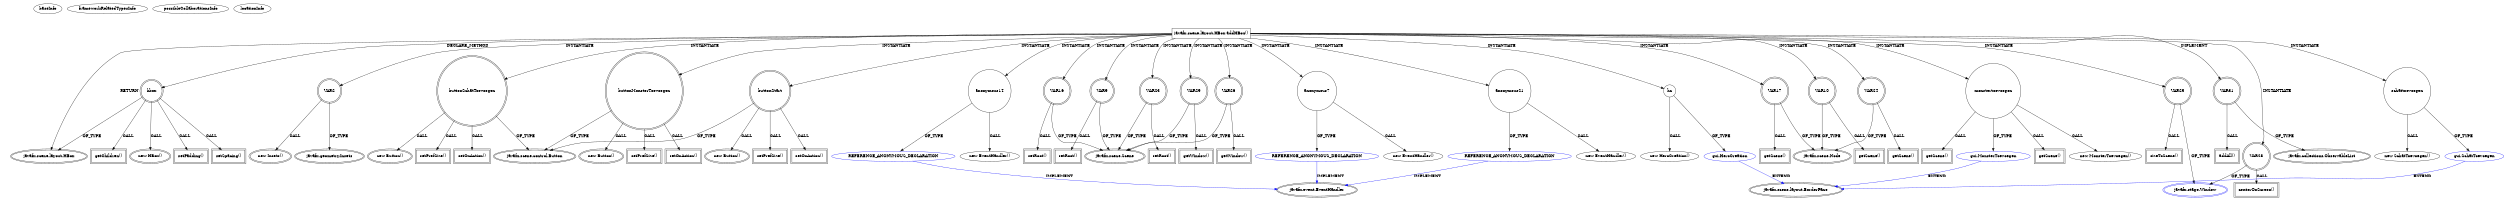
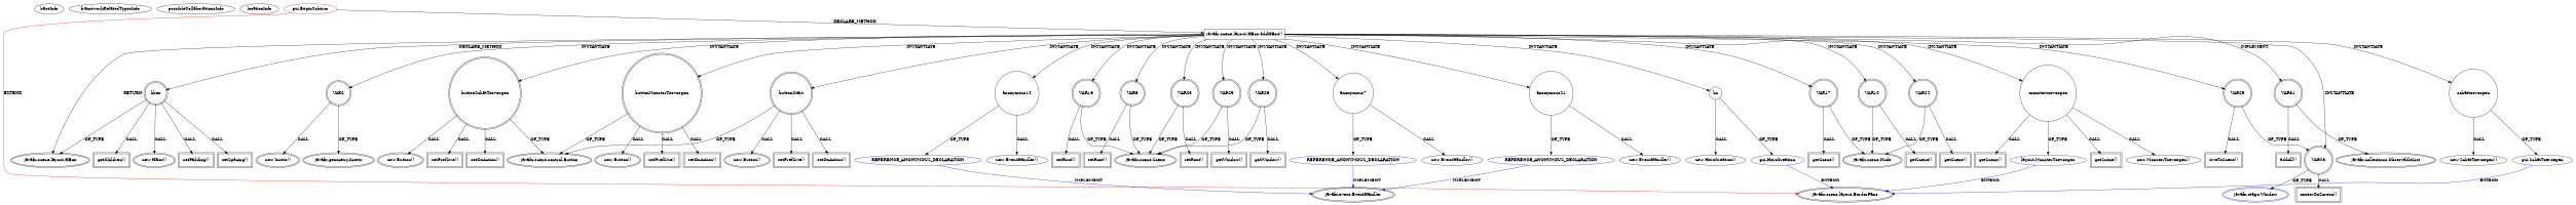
  digraph {
    node [isFrameworkType=true vertexType=VARIABLE_EXPRESION peripheries=2]
    baseInfo [category=extension_graph graphId=366 isAnonymous=false possibleRelation=true isFrameworkType="" vertexType="" peripheries=""]
    frameworkRelatedTypesInfo [0="javafx.scene.layout.BorderPane" isFrameworkType="" vertexType="" peripheries=""]
    possibleCollaborationsInfo [0="366~CLIENT_METHOD_DECLARATION-INSTANTIATION-~javafx.scene.layout.BorderPane ~javafx.event.EventHandler ~false~true" 1="366~CLIENT_METHOD_DECLARATION-INSTANTIATION-~javafx.scene.layout.BorderPane ~javafx.scene.layout.BorderPane ~false~false" isFrameworkType="" vertexType="" peripheries=""]
    locationInfo [contextSignature=BeginScherm filePath="/Dieuken-rpg/rpg-master/src/gui/BeginScherm.java" graphId=366 projectName="Dieuken-rpg" isFrameworkType="" vertexType="" peripheries=""]
+   n5 [color=red isFrameworkType=false label="gui.BeginScherm" vertexType=ROOT_CLIENT_CLASS_DECLARATION peripheries=""]
    n6 [label="javafx.scene.layout.BorderPane" vertexType=FRAMEWORK_CLASS_TYPE]
    n7 [isFrameworkType=false label="javafx.scene.layout.HBox addHBox()" shape=box vertexType=CLIENT_METHOD_DECLARATION peripheries=""]
    n8 [label="javafx.scene.layout.HBox" vertexType=FRAMEWORK_CLASS_TYPE]
    n9 [label=hbox shape=circle]
    n10 [label=VAR2 shape=circle]
    n11 [label=buttonStart shape=circle]
    n12 [isFrameworkType=false label=anonymous7 shape=circle peripheries=""]
    n13 [isFrameworkType=false label=hc shape=circle peripheries=""]
    n14 [label=VAR9 shape=circle]
    n15 [label=VAR10 shape=circle]
    n16 [label=buttonSchatToevoegen shape=circle]
    n17 [isFrameworkType=false label=anonymous14 shape=circle peripheries=""]
    n18 [isFrameworkType=false label=schattoevoegen shape=circle peripheries=""]
    n19 [label=VAR16 shape=circle]
    n20 [label=VAR17 shape=circle]
    n21 [label=buttonMonsterToevoegen shape=circle]
    n22 [isFrameworkType=false label=anonymous21 shape=circle peripheries=""]
    n23 [isFrameworkType=false label=monstertoevoegen shape=circle peripheries=""]
    n24 [label=VAR23 shape=circle]
    n25 [label=VAR24 shape=circle]
    n26 [label=VAR25 shape=circle]
    n27 [label=VAR26 shape=circle]
    n28 [label=VAR28 shape=circle]
    n29 [label=VAR29 shape=circle]
    n30 [label=VAR31 shape=circle]
    n31 [label="new HBox()" vertexType=CONSTRUCTOR_CALL]
    n32 [label="setPadding()" shape=box vertexType=INSIDE_CALL]
    n33 [label="setSpacing()" shape=box vertexType=INSIDE_CALL]
    n34 [label="getChildren()" shape=box vertexType=INSIDE_CALL]
    n35 [label="javafx.geometry.Insets" vertexType=FRAMEWORK_CLASS_TYPE]
    n36 [label="new Insets()" vertexType=CONSTRUCTOR_CALL]
    n37 [label="javafx.scene.control.Button" vertexType=FRAMEWORK_CLASS_TYPE]
    n38 [label="new Button()" vertexType=CONSTRUCTOR_CALL]
    n39 [label="setPrefSize()" shape=box vertexType=INSIDE_CALL]
    n40 [label="setOnAction()" shape=box vertexType=INSIDE_CALL]
    n41 [color=blue isFrameworkType=false label=REFERENCE_ANONYMOUS_DECLARATION vertexType=REFERENCE_ANONYMOUS_DECLARATION peripheries=""]
    n42 [isFrameworkType=false label="new EventHandler()" vertexType=CONSTRUCTOR_CALL peripheries=""]
    n43 [color=blue isFrameworkType=false label="gui.HeroCreation" vertexType=REFERENCE_CLIENT_CLASS_DECLARATION peripheries=""]
    n44 [isFrameworkType=false label="new HeroCreation()" vertexType=CONSTRUCTOR_CALL peripheries=""]
    n45 [label="javafx.scene.Scene" vertexType=FRAMEWORK_CLASS_TYPE]
    n46 [label="setRoot()" shape=box vertexType=INSIDE_CALL]
    n47 [label="javafx.scene.Node" vertexType=FRAMEWORK_CLASS_TYPE]
    n48 [label="getScene()" shape=box vertexType=INSIDE_CALL]
    n49 [label="new Button()" vertexType=CONSTRUCTOR_CALL]
    n50 [label="setPrefSize()" shape=box vertexType=INSIDE_CALL]
    n51 [label="setOnAction()" shape=box vertexType=INSIDE_CALL]
    n52 [color=blue isFrameworkType=false label=REFERENCE_ANONYMOUS_DECLARATION vertexType=REFERENCE_ANONYMOUS_DECLARATION peripheries=""]
    n53 [isFrameworkType=false label="new EventHandler()" vertexType=CONSTRUCTOR_CALL peripheries=""]
    n54 [color=blue isFrameworkType=false label="gui.SchatToevoegen" vertexType=REFERENCE_CLIENT_CLASS_DECLARATION peripheries=""]
    n55 [isFrameworkType=false label="new SchatToevoegen()" vertexType=CONSTRUCTOR_CALL peripheries=""]
    n56 [label="setRoot()" shape=box vertexType=INSIDE_CALL]
    n57 [label="getScene()" shape=box vertexType=INSIDE_CALL]
    n58 [label="new Button()" vertexType=CONSTRUCTOR_CALL]
    n59 [label="setPrefSize()" shape=box vertexType=INSIDE_CALL]
    n60 [label="setOnAction()" shape=box vertexType=INSIDE_CALL]
    n61 [color=blue isFrameworkType=false label=REFERENCE_ANONYMOUS_DECLARATION vertexType=REFERENCE_ANONYMOUS_DECLARATION peripheries=""]
    n62 [isFrameworkType=false label="new EventHandler()" vertexType=CONSTRUCTOR_CALL peripheries=""]
-   n63 [color=blue isFrameworkType=false label="gui.MonsterToevoegen" vertexType=REFERENCE_CLIENT_CLASS_DECLARATION peripheries=""]
+   n63 [color=blue isFrameworkType=false label="layout.MonsterToevoegen" vertexType=REFERENCE_CLIENT_CLASS_DECLARATION peripheries=""]
    n64 [isFrameworkType=false label="new MonsterToevoegen()" vertexType=CONSTRUCTOR_CALL peripheries=""]
    n65 [label="getScene()" shape=box vertexType=INSIDE_CALL]
    n66 [label="getScene()" shape=box vertexType=INSIDE_CALL]
    n67 [label="setRoot()" shape=box vertexType=INSIDE_CALL]
    n68 [label="getScene()" shape=box vertexType=INSIDE_CALL]
    n69 [color=blue label="javafx.stage.Window" vertexType=FRAMEWORK_CLASS_TYPE]
    n70 [label="sizeToScene()" shape=box vertexType=INSIDE_CALL]
    n71 [label="getWindow()" shape=box vertexType=INSIDE_CALL]
    n72 [label="centerOnScreen()" shape=box vertexType=INSIDE_CALL]
    n73 [label="getWindow()" shape=box vertexType=INSIDE_CALL]
    n74 [label="javafx.collections.ObservableList" vertexType=FRAMEWORK_INTERFACE_TYPE]
    n75 [label="addAll()" shape=box vertexType=INSIDE_CALL]
    n76 [label="javafx.event.EventHandler" vertexType=FRAMEWORK_INTERFACE_TYPE]
+   n5 -> n6 [color=red label=EXTEND]
+   n5 -> n7 [label=DECLARE_METHOD]
    n7 -> n8 [label=RETURN]
    n7 -> n9 [label=DECLARE_METHOD]
    n7 -> n10 [label=INSTANTIATE]
    n7 -> n11 [label=INSTANTIATE]
    n7 -> n12 [label=INSTANTIATE]
    n7 -> n13 [label=INSTANTIATE]
    n7 -> n14 [label=INSTANTIATE]
    n7 -> n15 [label=INSTANTIATE]
    n7 -> n16 [label=INSTANTIATE]
    n7 -> n17 [label=INSTANTIATE]
    n7 -> n18 [label=INSTANTIATE]
    n7 -> n19 [label=INSTANTIATE]
    n7 -> n20 [label=INSTANTIATE]
    n7 -> n21 [label=INSTANTIATE]
    n7 -> n22 [label=INSTANTIATE]
    n7 -> n23 [label=INSTANTIATE]
    n7 -> n24 [label=INSTANTIATE]
    n7 -> n25 [label=INSTANTIATE]
    n7 -> n26 [label=INSTANTIATE]
    n7 -> n27 [label=INSTANTIATE]
    n7 -> n28 [label=INSTANTIATE]
    n7 -> n29 [label=INSTANTIATE]
    n7 -> n30 [label=IMPLEMENT]
    n9 -> n8 [label=OF_TYPE]
    n9 -> n31 [label=CALL]
    n9 -> n32 [label=CALL]
    n9 -> n33 [label=CALL]
    n9 -> n34 [label=CALL]
    n10 -> n35 [label=OF_TYPE]
    n10 -> n36 [label=CALL]
    n11 -> n37 [label=OF_TYPE]
    n11 -> n38 [label=CALL]
    n11 -> n39 [label=CALL]
    n11 -> n40 [label=CALL]
    n12 -> n41 [label=OF_TYPE]
    n12 -> n42 [label=CALL]
    n13 -> n43 [label=OF_TYPE]
    n13 -> n44 [label=CALL]
    n14 -> n45 [label=OF_TYPE]
    n14 -> n46 [label=CALL]
    n15 -> n47 [label=OF_TYPE]
    n15 -> n48 [label=CALL]
    n16 -> n37 [label=OF_TYPE]
    n16 -> n49 [label=CALL]
    n16 -> n50 [label=CALL]
    n16 -> n51 [label=CALL]
    n17 -> n52 [label=OF_TYPE]
    n17 -> n53 [label=CALL]
    n18 -> n54 [label=OF_TYPE]
    n18 -> n55 [label=CALL]
    n19 -> n45 [label=OF_TYPE]
    n19 -> n56 [label=CALL]
    n20 -> n47 [label=OF_TYPE]
    n20 -> n57 [label=CALL]
    n21 -> n37 [label=OF_TYPE]
    n21 -> n58 [label=CALL]
    n21 -> n59 [label=CALL]
    n21 -> n60 [label=CALL]
    n22 -> n61 [label=OF_TYPE]
    n22 -> n62 [label=CALL]
    n23 -> n63 [label=OF_TYPE]
    n23 -> n64 [label=CALL]
    n23 -> n65 [label=CALL]
    n23 -> n66 [label=CALL]
    n24 -> n45 [label=OF_TYPE]
    n24 -> n67 [label=CALL]
    n25 -> n47 [label=OF_TYPE]
    n25 -> n68 [label=CALL]
-   n26 -> n69 [label=OF_TYPE]
+   n26 -> n28 [label=OF_TYPE]
    n26 -> n70 [label=CALL]
    n27 -> n45 [label=OF_TYPE]
    n27 -> n71 [label=CALL]
    n28 -> n69 [label=OF_TYPE]
    n28 -> n72 [label=CALL]
    n29 -> n45 [label=OF_TYPE]
    n29 -> n73 [label=CALL]
    n30 -> n74 [label=OF_TYPE]
    n30 -> n75 [label=CALL]
    n41 -> n76 [color=blue label=IMPLEMENT]
    n43 -> n6 [color=blue label=EXTEND]
    n52 -> n76 [color=blue label=IMPLEMENT]
    n54 -> n6 [color=blue label=EXTEND]
    n61 -> n76 [color=blue label=IMPLEMENT]
    n63 -> n6 [color=blue label=EXTEND]
  }
